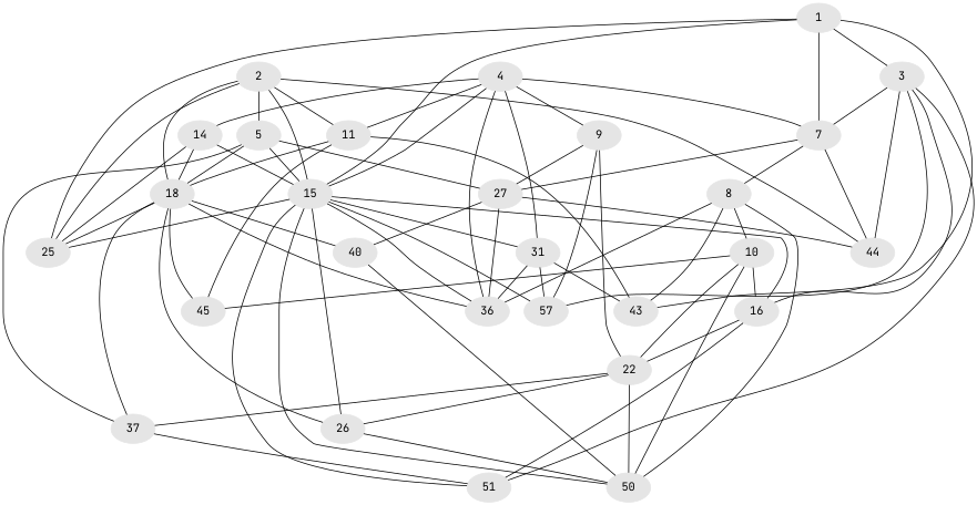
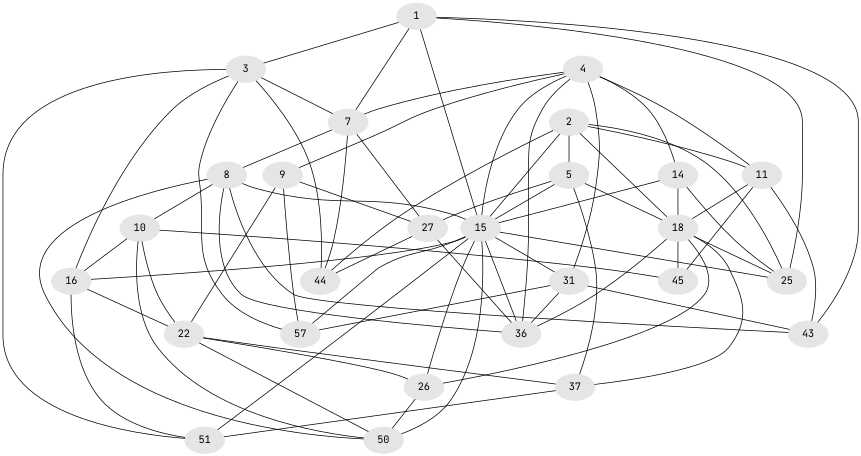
  graph {
    fontname="JetBrains Mono"
    node [color=gray90 fontname="JetBrains Mono" style=filled]
    edge [fontname="JetBrains Mono"]
    1 [super="+33"]
    3 [super="+24"]
    7 [super="+13"]
    15 [super="+21+19"]
    25 [super="+56"]
    43
    44
    16 [super="+20"]
    51
    57
    27 [super="+60"]
    8 [super="+54"]
    31 [super="+38"]
    36 [super="+48"]
    50 [super="+59"]
    26
    2 [super="+29+12"]
    5 [super="+49"]
    11 [super="+28+35"]
    18 [super="+41+34"]
    37
    45
-   40
    22 [super="+42"]
    4 [super="+47+6"]
    9
    14
    10 [super="+39"]
    1 -- 3
    1 -- 7
    1 -- 15
    1 -- 25
    1 -- 43
    3 -- 7
    3 -- 44
    3 -- 16
    3 -- 51
    3 -- 57
    7 -- 44
    7 -- 27
    7 -- 8
    15 -- 25
    15 -- 16
    15 -- 51
    15 -- 57
    15 -- 31
    15 -- 36
    15 -- 50
    15 -- 26
    16 -- 51
    16 -- 22
    27 -- 44
    27 -- 36
-   27 -- 40
+   8 -- 15
    8 -- 43
    8 -- 36
    8 -- 50
    8 -- 10
    31 -- 43
    31 -- 57
    31 -- 36
    26 -- 50
    2 -- 15
    2 -- 25
    2 -- 44
    2 -- 5 [weight=2]
    2 -- 11
    2 -- 18
    5 -- 15
    5 -- 27
    5 -- 18
    5 -- 37
    11 -- 43
    11 -- 18 [weight=2]
    11 -- 45
    18 -- 25 [weight=2]
    18 -- 36
    18 -- 26
    18 -- 37
    18 -- 45
-   18 -- 40 [weight=2]
    37 -- 51
-   40 -- 50
    22 -- 50
    22 -- 26
    22 -- 37
    4 -- 7
    4 -- 15
    4 -- 31 [weight=2]
    4 -- 36
    4 -- 11
    4 -- 9
    4 -- 14
    9 -- 57
    9 -- 27
    9 -- 22
    14 -- 15
    14 -- 25
    14 -- 18
    10 -- 16
    10 -- 50
    10 -- 45 [weight=2]
    10 -- 22
  }
